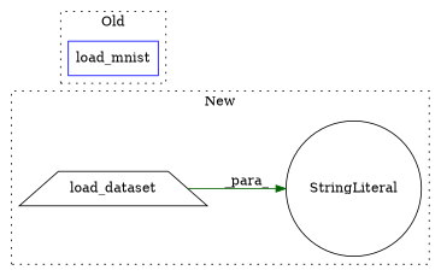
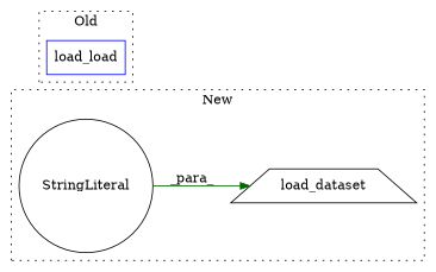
  digraph {
    rankdir=LR
    node [a=32 color=black]
    n1 [l="13,1" label=load_dataset s="1244,1264" shape=trapezium]
    n2 [a=45 l=7 label=StringLiteral s=1257 shape=circle]
-   n3 [l=12 label=load_mnist s=1046 shape=box color=blue]
+   n3 [l=12 label=load_load s=1046 shape=box color=blue]
    subgraph cluster_1 {
      label=New
      style=dotted
      n1
      n2
    }
    subgraph cluster_2 {
      label=Old
      style=dotted
      n3
    }
-   n1 -> n2 [label=_para_ color=darkgreen arrowhead=normal]
+   n2 -> n1 [label=_para_ color=darkgreen arrowhead=normal]
  }
